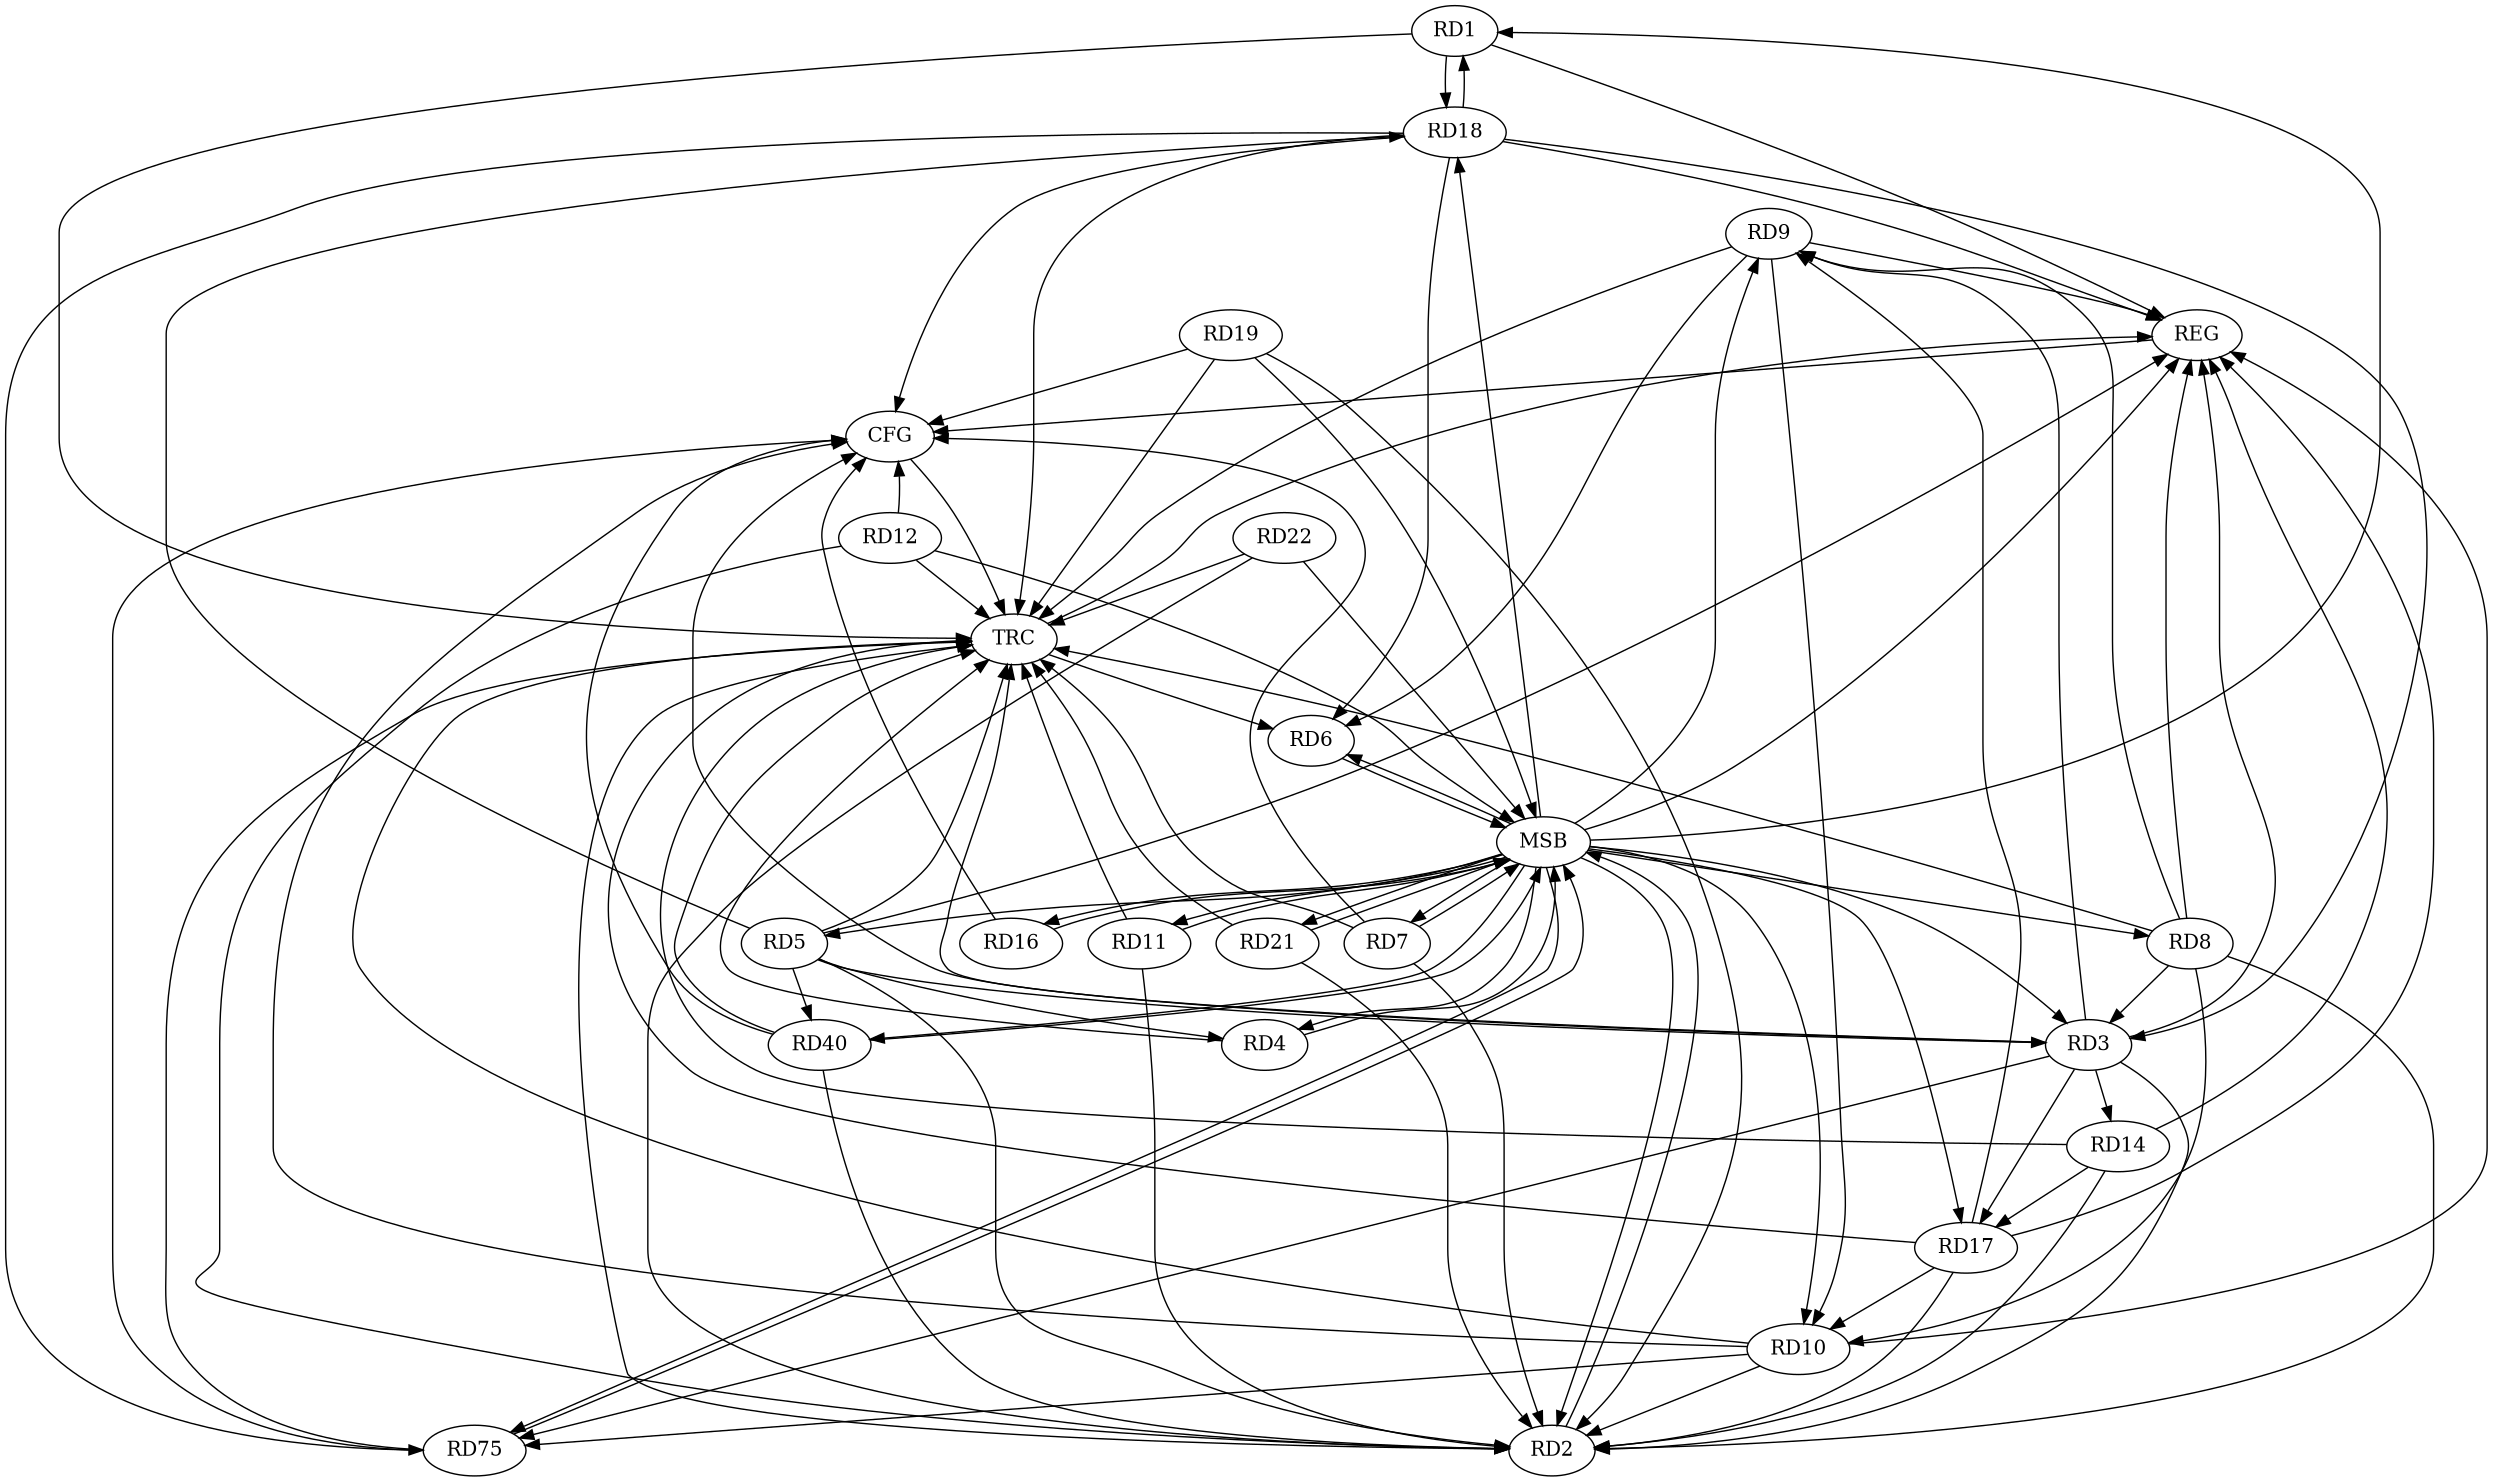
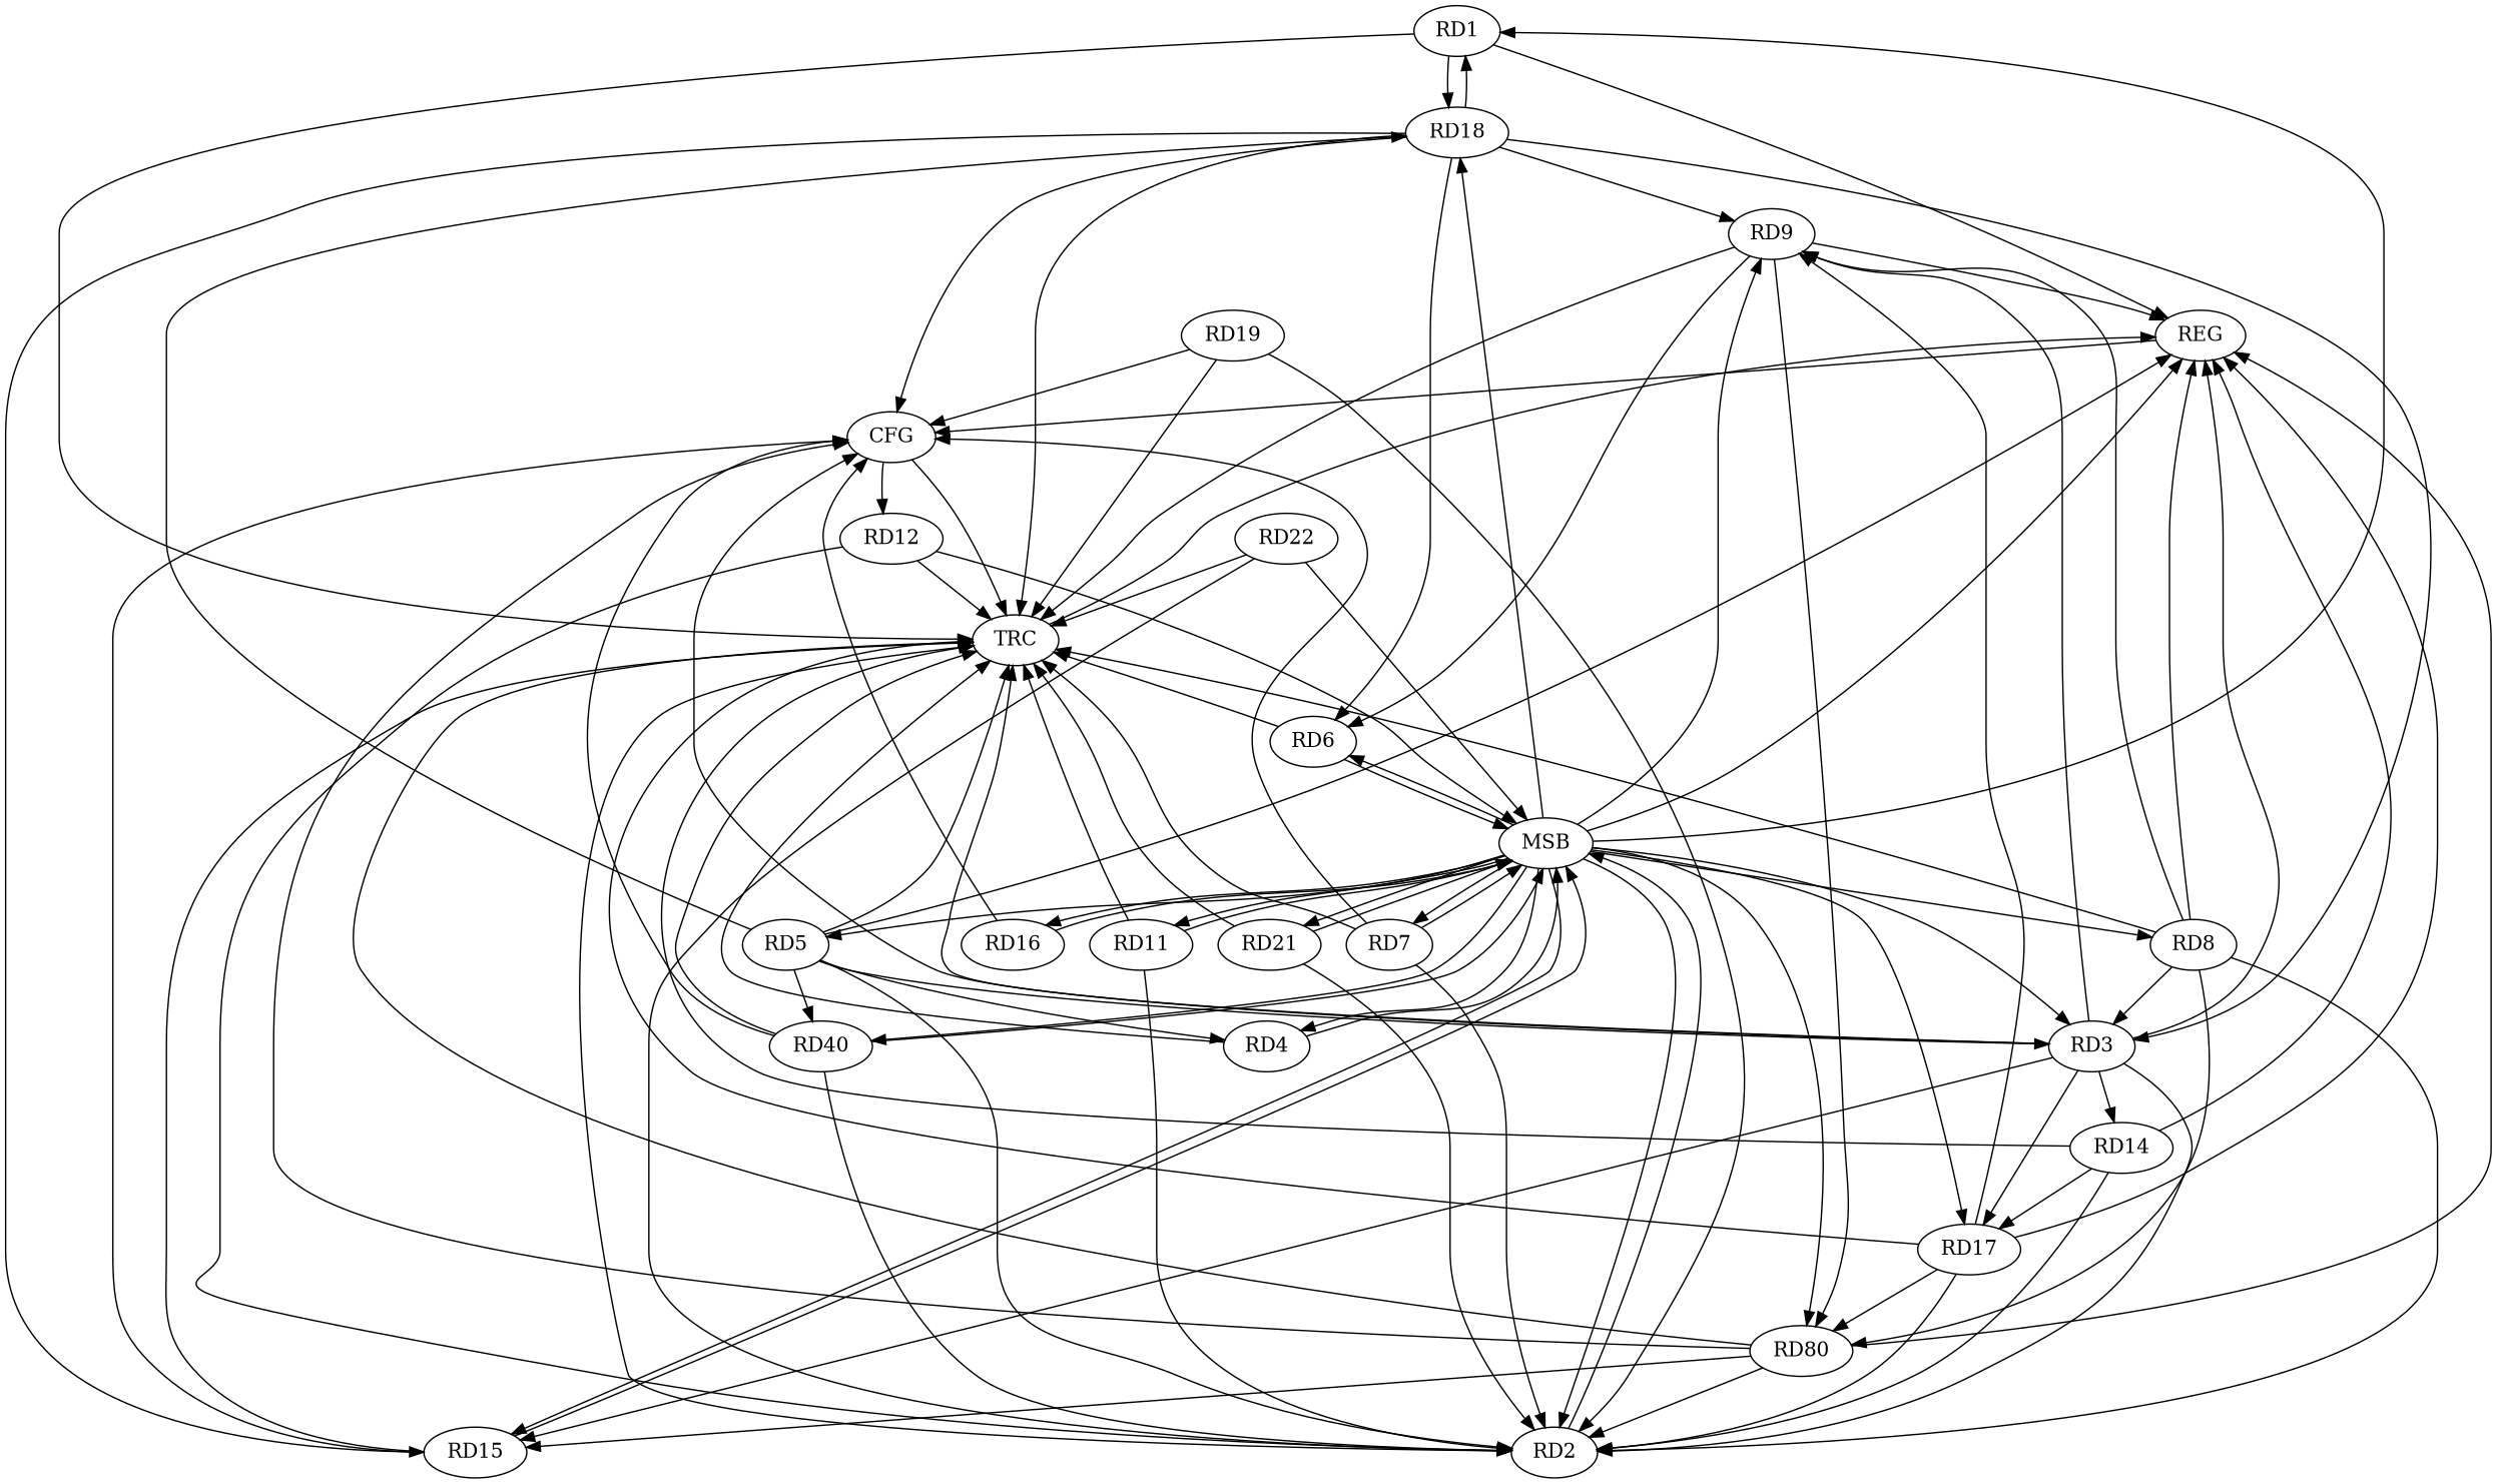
  strict digraph {
    n1 [label=RD1]
    n2 [label=RD18]
    n3 [label=REG]
    n4 [label=TRC]
    n5 [label=RD3]
-   n6 [label=RD75]
+   n6 [label=RD15]
    n7 [label=CFG]
    n8 [label=RD6]
    n9 [label=RD2]
    n10 [label=MSB]
    n11 [label=RD9]
    n12 [label=RD17]
    n13 [label=RD4]
    n14 [label=RD5]
    n15 [label=RD40]
    n16 [label=RD7]
    n17 [label=RD8]
-   n18 [label=RD10]
+   n18 [label=RD80]
    n19 [label=RD11]
    n20 [label=RD16]
    n21 [label=RD21]
    n22 [label=RD14]
    n23 [label=RD12]
    n24 [label=RD19]
    n25 [label=RD22]
    n1 -> n2
    n1 -> n3
    n1 -> n4
    n2 -> n1
-   n2 -> n3
+   n2 -> n11
    n2 -> n4
    n2 -> n5
    n2 -> n6
    n2 -> n7
    n2 -> n8
    n3 -> n7
    n4 -> n3
    n5 -> n3
    n5 -> n4
    n5 -> n6
    n5 -> n7
    n5 -> n9
    n5 -> n11
    n5 -> n12
    n5 -> n22
    n6 -> n4
    n6 -> n7
    n6 -> n10
    n7 -> n4
-   n4 -> n8
+   n8 -> n4
    n8 -> n10
    n9 -> n4
    n9 -> n10
    n10 -> n1
    n10 -> n2
    n10 -> n3
    n10 -> n5
    n10 -> n6
    n10 -> n8
    n10 -> n9
    n10 -> n11
    n10 -> n12
    n10 -> n13
    n10 -> n14
    n10 -> n15
    n10 -> n16
    n10 -> n17
    n10 -> n18
    n10 -> n19
    n10 -> n20
    n10 -> n21
    n11 -> n3
    n11 -> n4
    n11 -> n8
    n11 -> n18
    n12 -> n3
    n12 -> n4
    n12 -> n9
    n12 -> n11
    n12 -> n18
    n13 -> n4
    n13 -> n10
    n14 -> n2
    n14 -> n3
    n14 -> n4
    n14 -> n5
    n14 -> n9
    n14 -> n13
    n14 -> n15
    n15 -> n4
    n15 -> n7
    n15 -> n9
    n15 -> n10
    n16 -> n4
    n16 -> n7
    n16 -> n9
    n16 -> n10
    n17 -> n3
    n17 -> n4
    n17 -> n5
    n17 -> n9
    n17 -> n11
    n17 -> n18
    n18 -> n3
    n18 -> n4
    n18 -> n6
    n18 -> n7
    n18 -> n9
    n19 -> n4
    n19 -> n9
    n19 -> n10
    n20 -> n7
    n20 -> n10
    n21 -> n4
    n21 -> n9
    n21 -> n10
    n22 -> n3
    n22 -> n4
    n22 -> n9
    n22 -> n12
    n23 -> n4
-   n23 -> n7
+   n7 -> n23
    n23 -> n9
    n23 -> n10
    n24 -> n4
    n24 -> n7
    n24 -> n9
-   n24 -> n10
    n25 -> n4
    n25 -> n9
    n25 -> n10
  }
